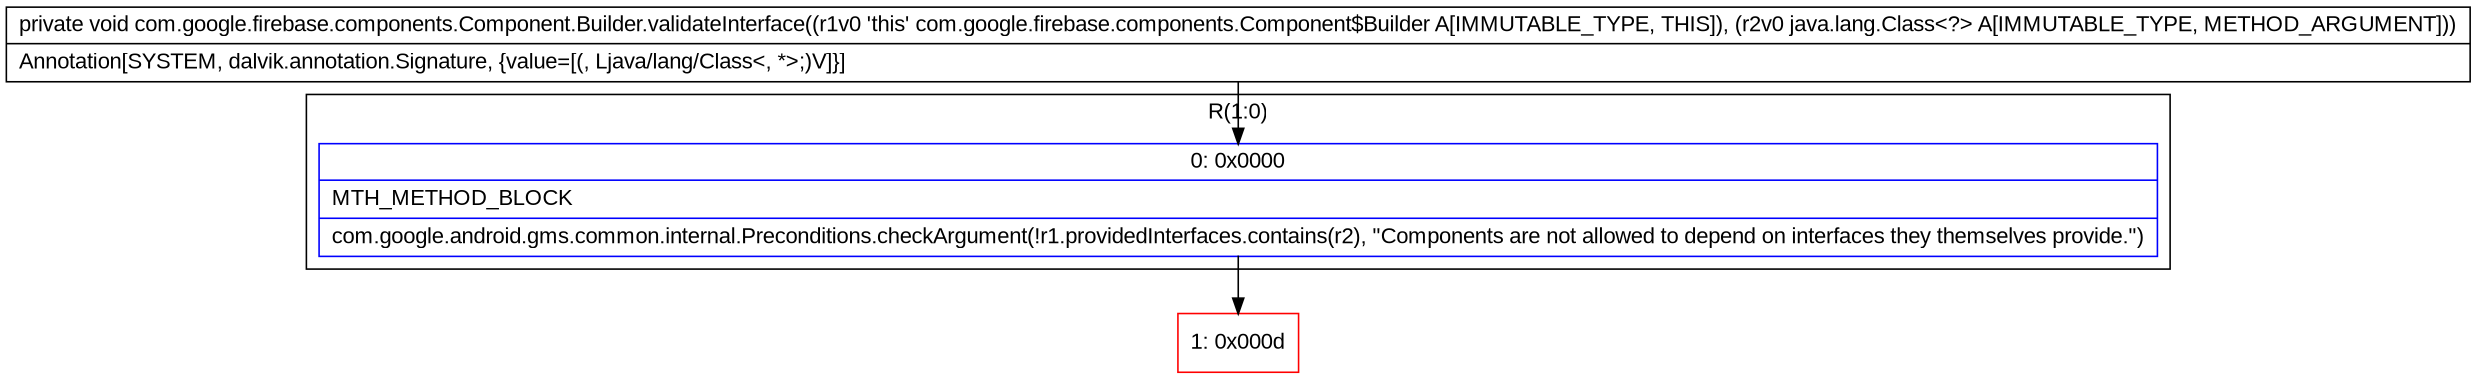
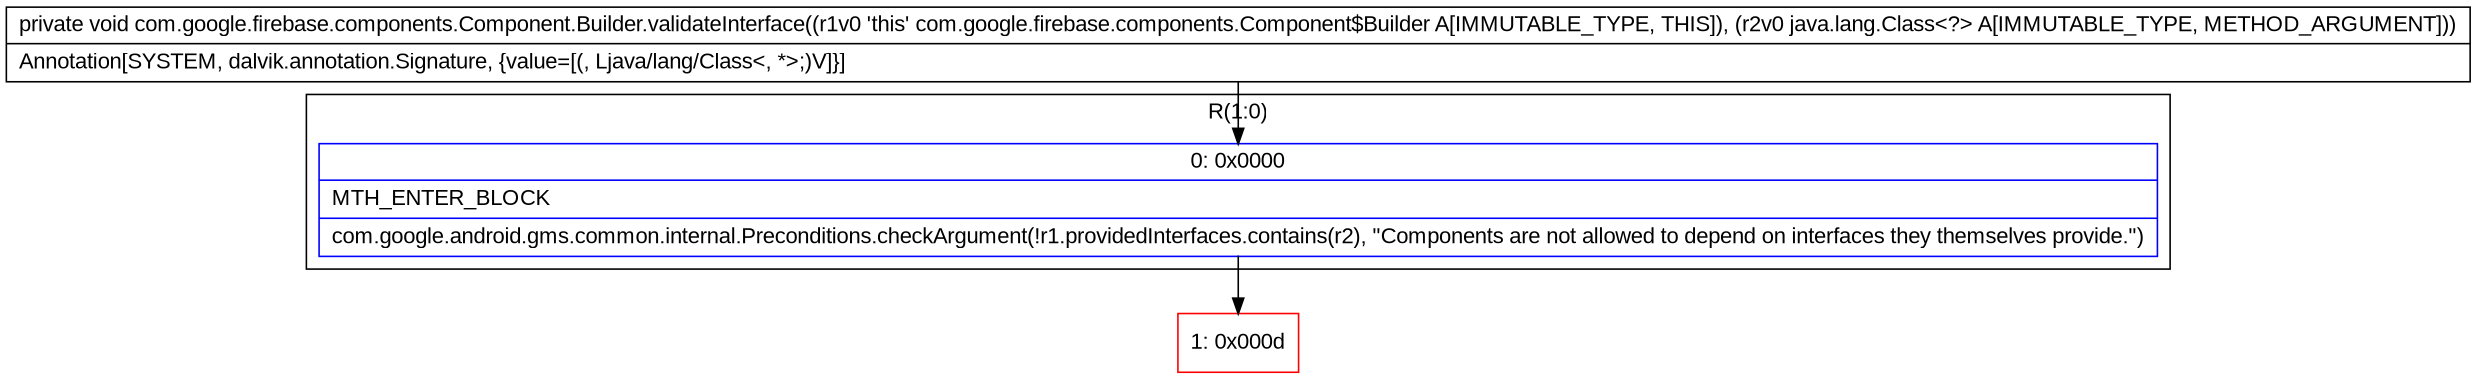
  digraph {
    fontname="Liberation Sans"
    node [shape=record fontname="Liberation Sans"]
    edge [fontname="Liberation Sans"]
-   n1 [color=blue label="{0\:\ 0x0000|MTH_METHOD_BLOCK\l|com.google.android.gms.common.internal.Preconditions.checkArgument(!r1.providedInterfaces.contains(r2), \"Components are not allowed to depend on interfaces they themselves provide.\")\l}"]
+   n1 [color=blue label="{0\:\ 0x0000|MTH_ENTER_BLOCK\l|com.google.android.gms.common.internal.Preconditions.checkArgument(!r1.providedInterfaces.contains(r2), \"Components are not allowed to depend on interfaces they themselves provide.\")\l}"]
    n2 [color=red label="{1\:\ 0x000d}"]
    n3 [label="{private void com.google.firebase.components.Component.Builder.validateInterface((r1v0 'this' com.google.firebase.components.Component$Builder A[IMMUTABLE_TYPE, THIS]), (r2v0 java.lang.Class\<?\> A[IMMUTABLE_TYPE, METHOD_ARGUMENT]))  | Annotation[SYSTEM, dalvik.annotation.Signature, \{value=[(, Ljava\/lang\/Class\<, *\>;)V]\}]\l}"]
    subgraph cluster_1 {
      label="R(1:0)"
      n1
    }
    n1 -> n2
    n3 -> n1
  }
